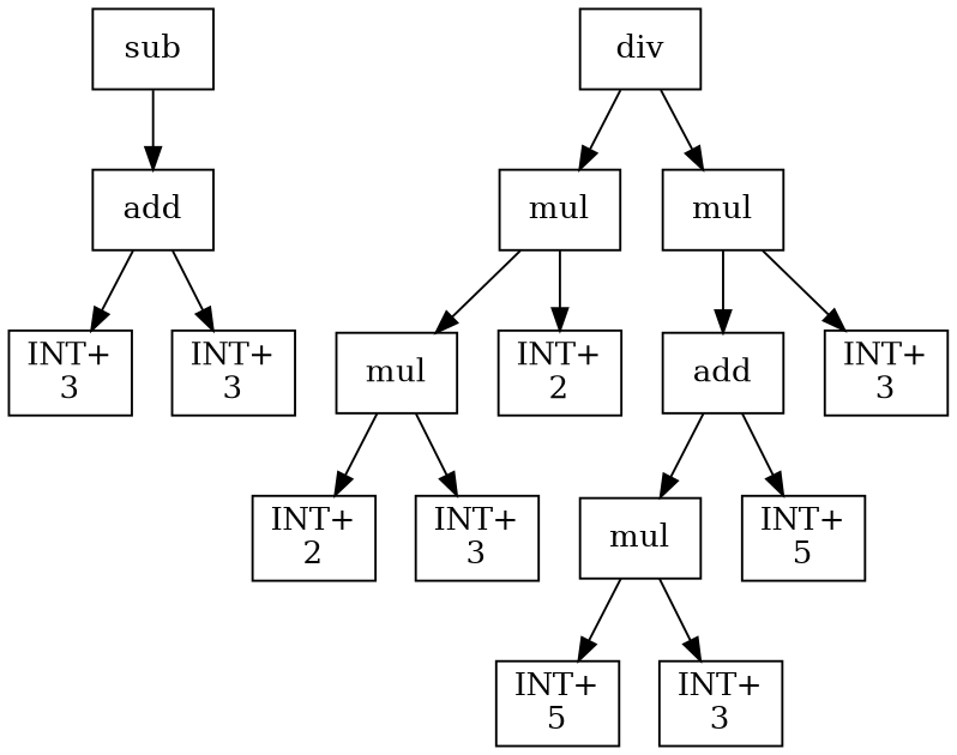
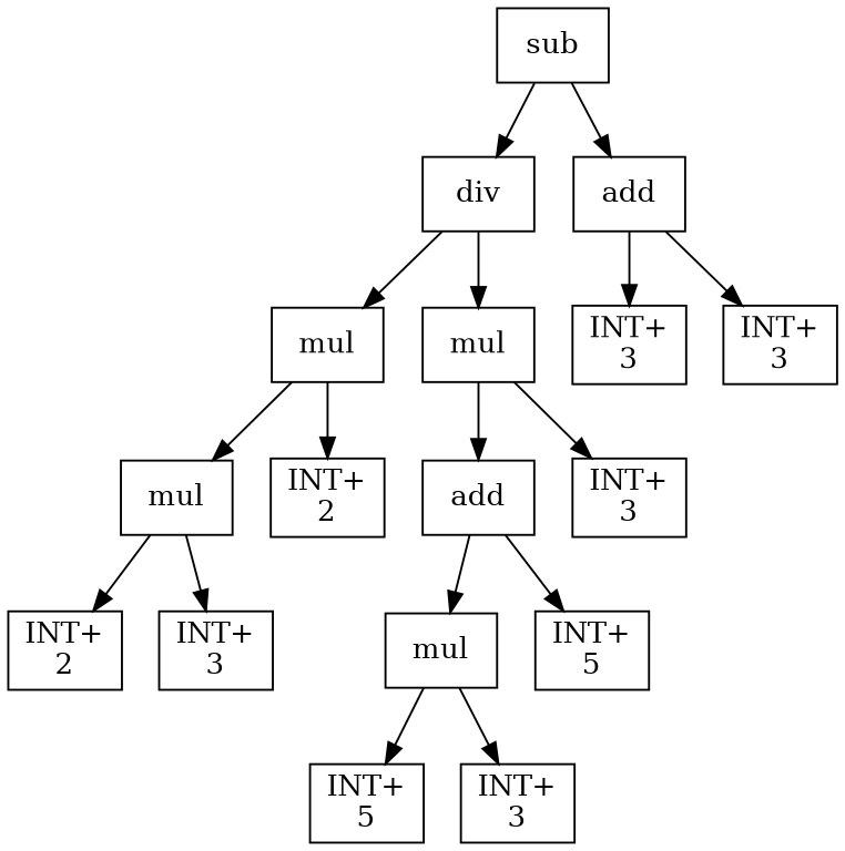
  digraph {
    node [shape=box]
    n1 [label=sub]
    n2 [label=div]
    n3 [label=add]
    n4 [label=mul]
    n5 [label=mul]
    n6 [label=mul]
    n7 [label="INT+\n2"]
    n8 [label="INT+\n2"]
    n9 [label="INT+\n3"]
    n10 [label=add]
    n11 [label="INT+\n3"]
    n12 [label=mul]
    n13 [label="INT+\n5"]
    n14 [label="INT+\n5"]
    n15 [label="INT+\n3"]
    n16 [label="INT+\n3"]
    n17 [label="INT+\n3"]
+   n1 -> n2
    n1 -> n3
    n2 -> n4
    n2 -> n5
    n3 -> n16
    n3 -> n17
    n4 -> n6
    n4 -> n7
    n5 -> n10
    n5 -> n11
    n6 -> n8
    n6 -> n9
    n10 -> n12
    n10 -> n13
    n12 -> n14
    n12 -> n15
  }
